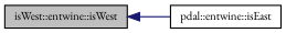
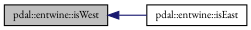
  digraph {
    rankdir=LR
    fontname="EB Garamond"
    node [color=black fontname="EB Garamond" fontsize=10 shape=record style=filled]
-   n1 [fillcolor=grey75 fontcolor=black height=0.2 label="isWest::entwine::isWest" width=0.4]
+   n1 [fillcolor=grey75 fontcolor=black height=0.2 label="pdal::entwine::isWest" width=0.4]
    n2 [fillcolor=white height=0.2 label="pdal::entwine::isEast" width=0.4]
    n1 -> n2 [color=midnightblue dir=back fontname="EB Garamond" fontsize=10 labelfontname=Helvetica labelfontsize=10 style=solid]
  }
